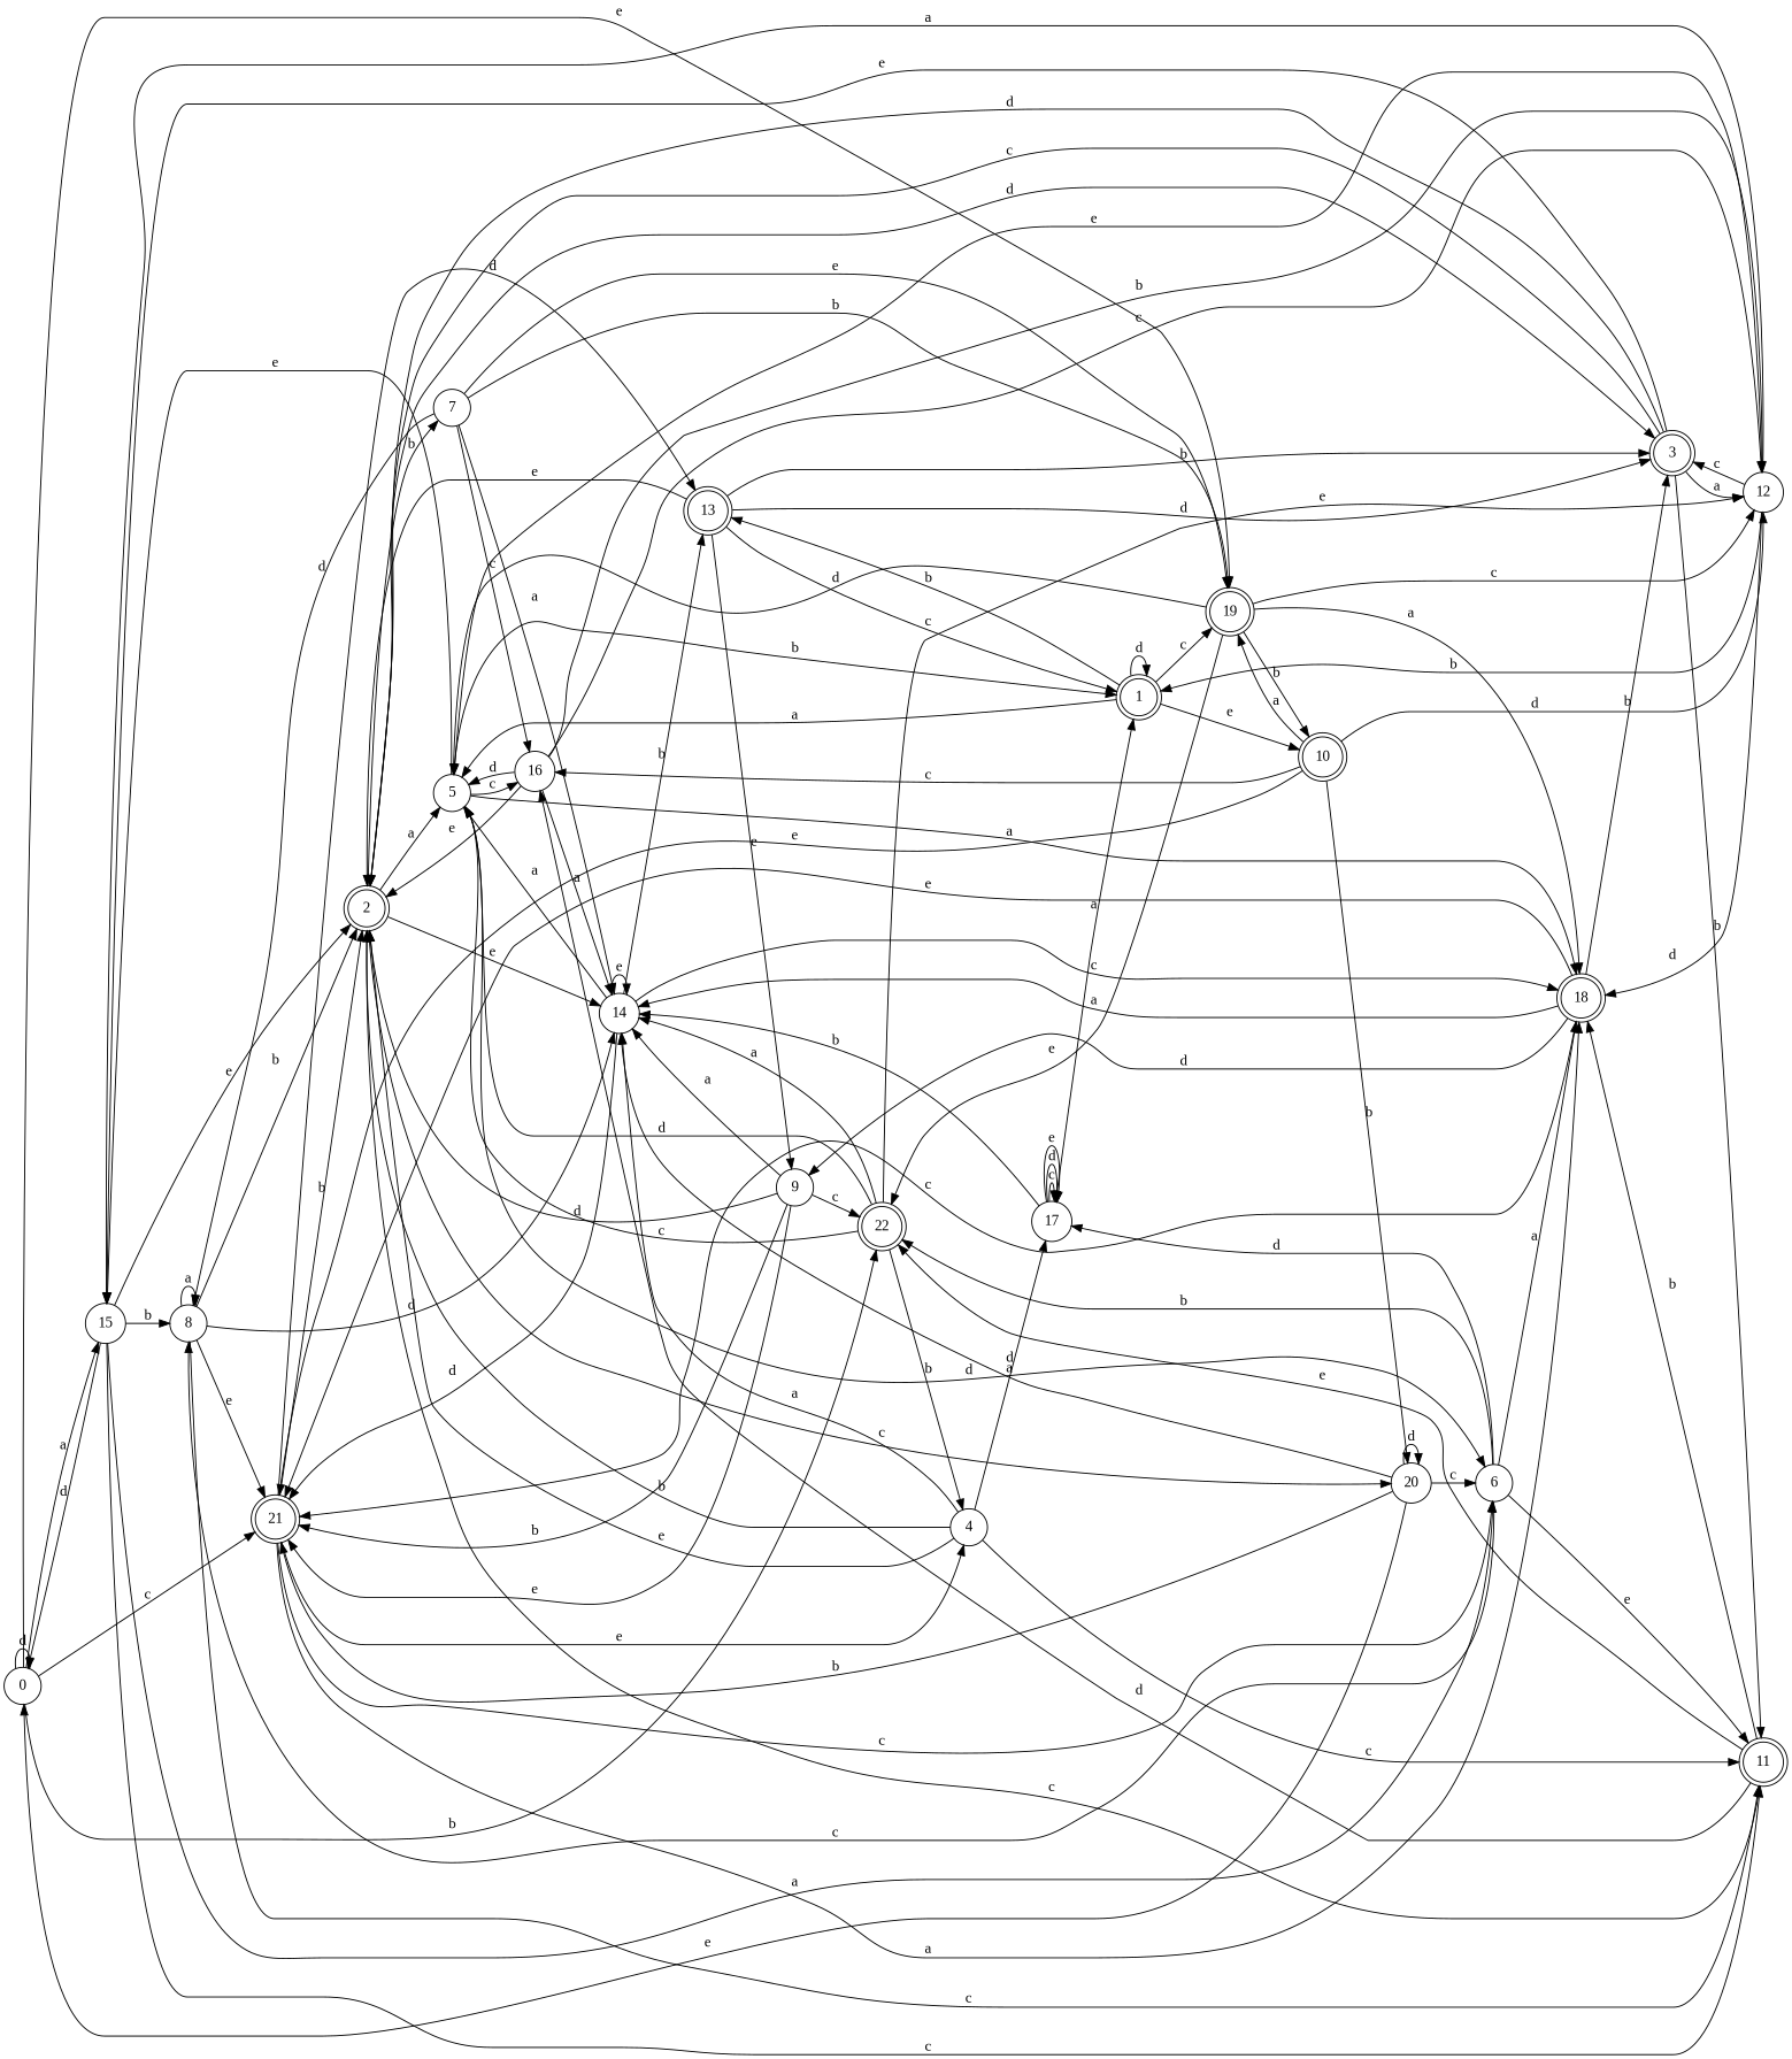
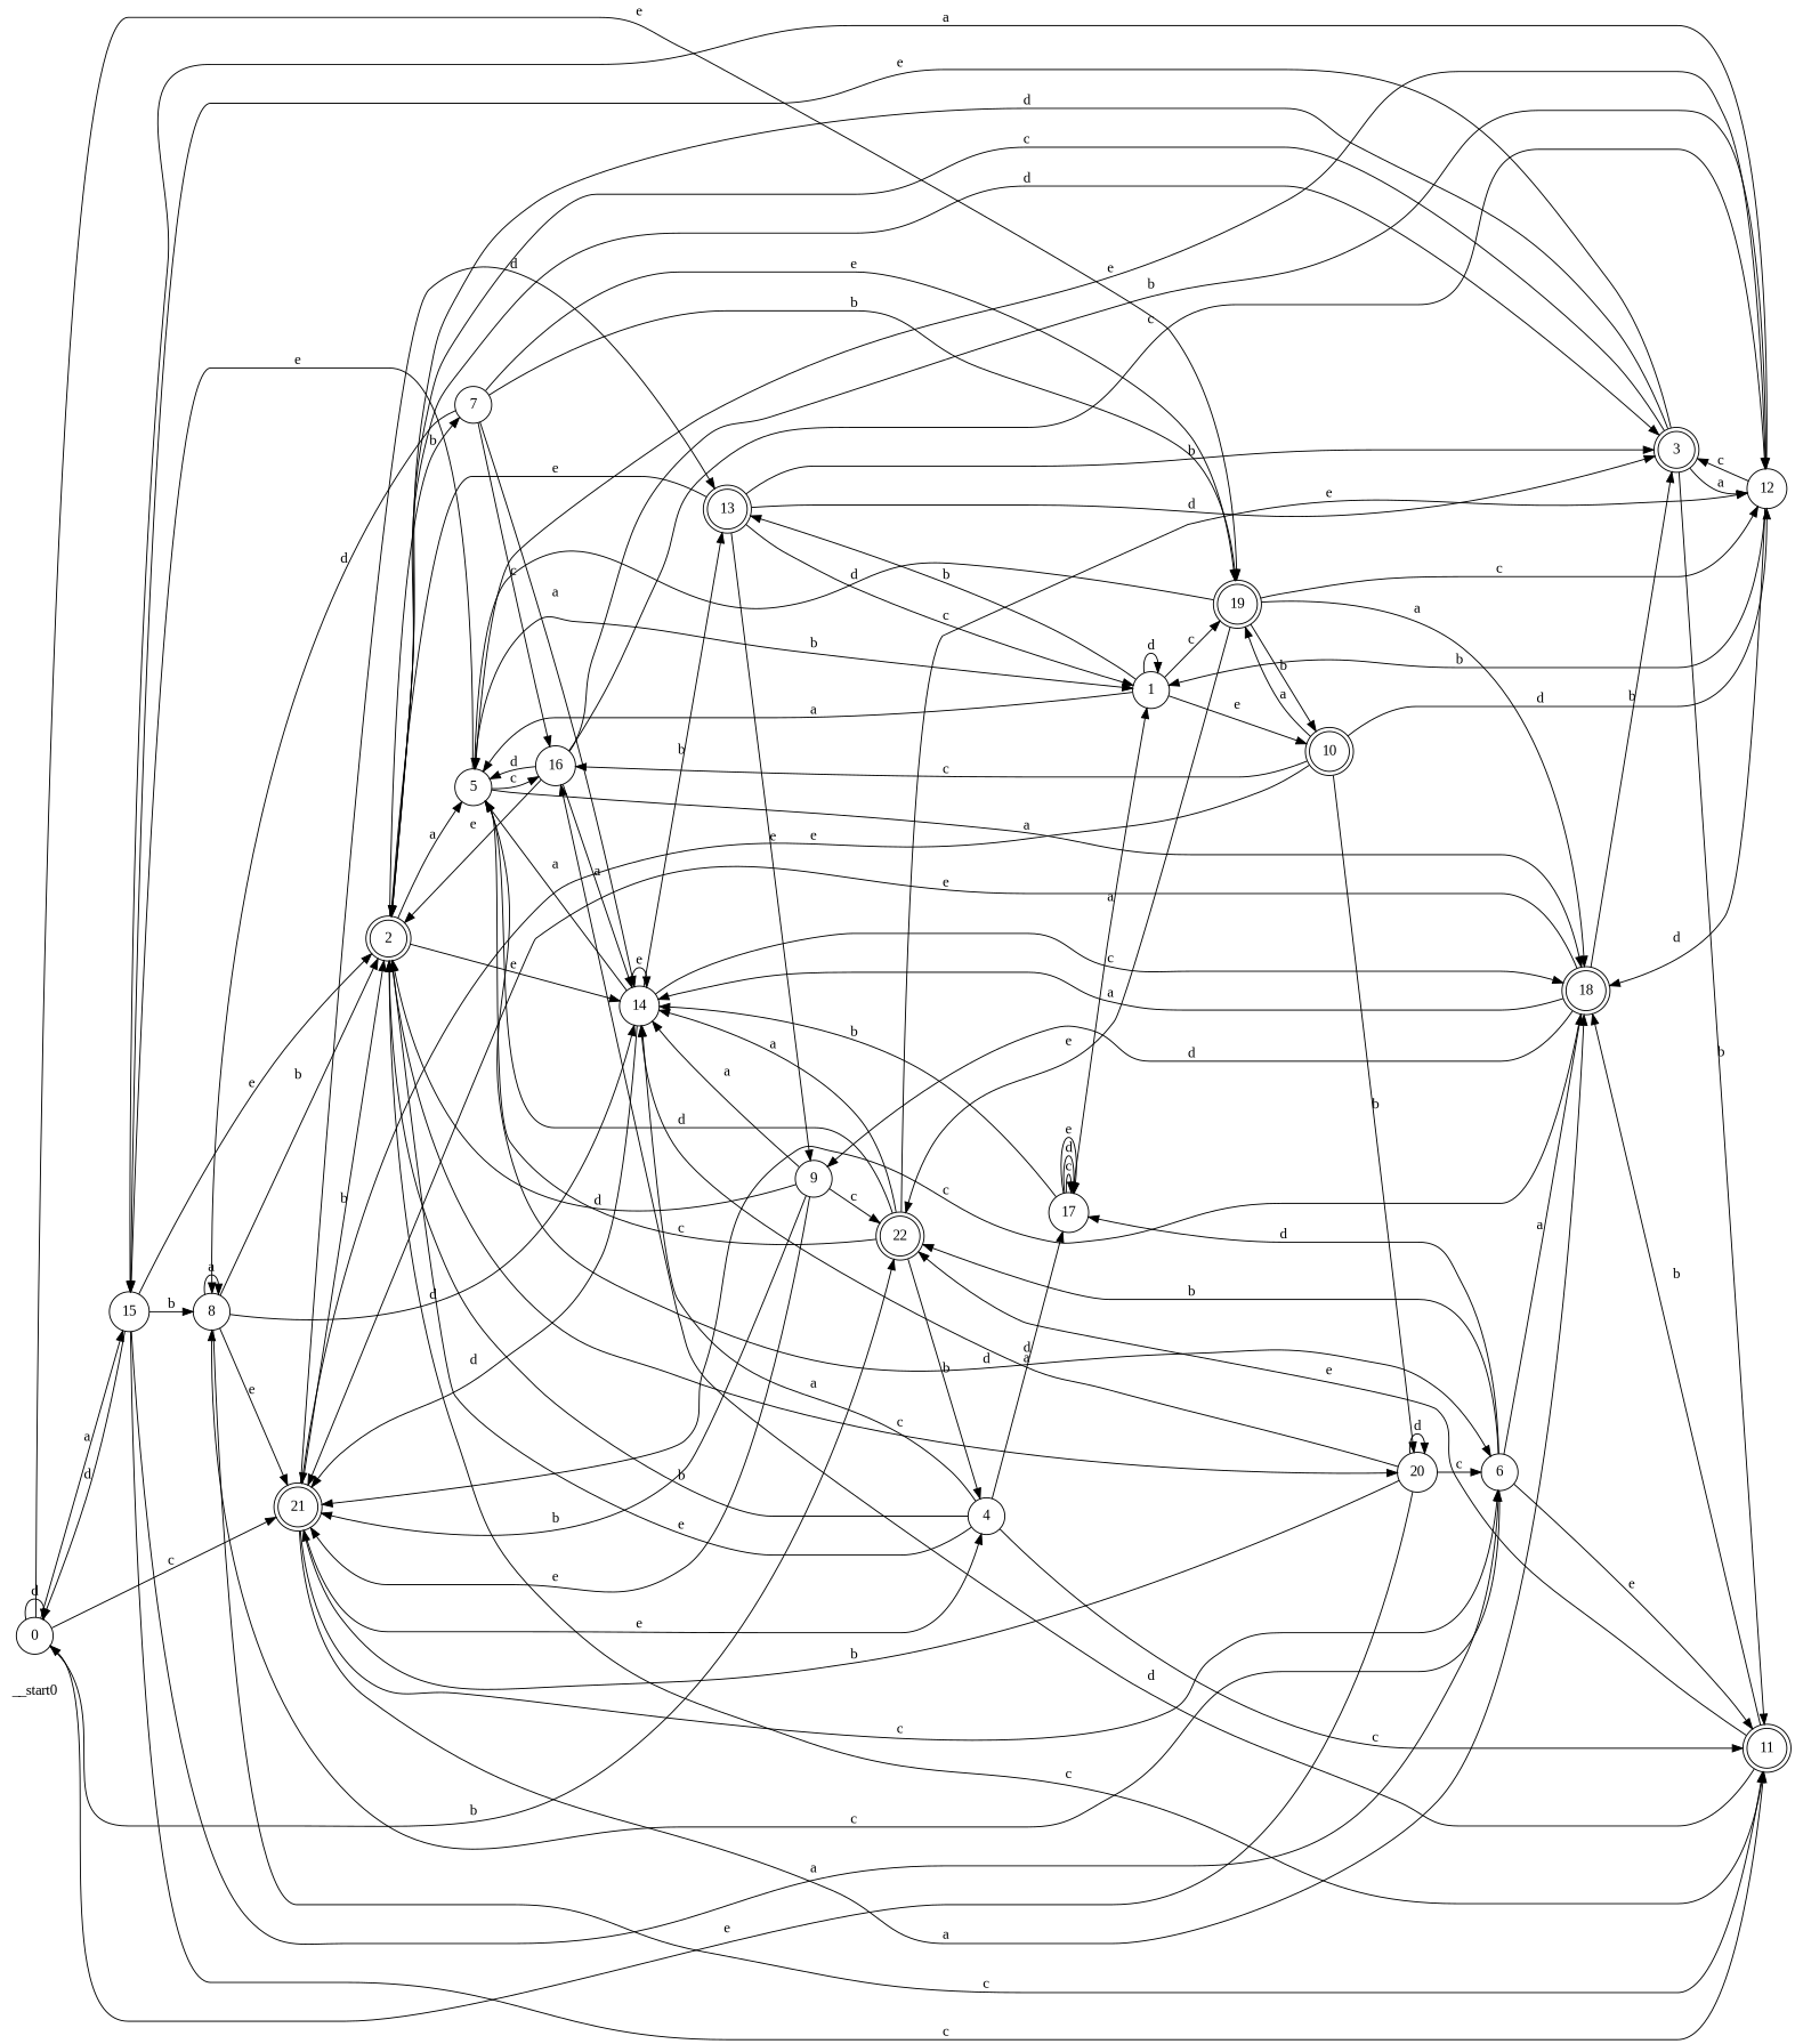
  digraph {
    fontname="Liberation Serif"
    rankdir=LR
    node [fontname="Liberation Serif" shape=circle color=black fillcolor=white style=filled]
    edge [fontname="Liberation Serif"]
+   __start0 [shape=none color="" fillcolor="" style=""]
    n2 [label=0]
    n3 [label=15]
    n4 [label=19 shape=doublecircle style="rounded,filled"]
    n5 [label=21 shape=doublecircle style="rounded,filled"]
    n6 [label=22 shape=doublecircle style="rounded,filled"]
    n7 [label=2 shape=doublecircle style="rounded,filled"]
    n8 [label=11 shape=doublecircle style="rounded,filled"]
    n9 [label=6]
    n10 [label=8]
    n11 [label=5]
    n12 [label=10 shape=doublecircle style="rounded,filled"]
    n13 [label=12]
    n14 [label=18 shape=doublecircle style="rounded,filled"]
    n15 [label=13 shape=doublecircle style="rounded,filled"]
    n16 [label=4]
    n17 [label=14]
-   n18 [label=1 shape=doublecircle]
+   n18 [label=1]
    n19 [label=16]
    n20 [label=20]
    n21 [label=3 shape=doublecircle style="rounded,filled"]
    n22 [label=9]
    n23 [label=7]
    n24 [label=17]
    n2 -> n2 [label=d]
    n2 -> n3 [label=a]
    n2 -> n4 [label=e]
    n2 -> n5 [label=c]
    n2 -> n6 [label=b]
    n3 -> n2 [label=d]
    n3 -> n7 [label=e]
    n3 -> n8 [label=c]
    n3 -> n9 [label=a]
    n3 -> n10 [label=b]
    n4 -> n6 [label=e]
    n4 -> n11 [label=d]
    n4 -> n12 [label=b]
    n4 -> n13 [label=c]
    n4 -> n14 [label=a]
    n5 -> n7 [label=b]
    n5 -> n9 [label=c]
    n5 -> n14 [label=a]
    n5 -> n15 [label=d]
    n5 -> n16 [label=e]
    n6 -> n11 [label=c]
    n6 -> n11 [label=d]
    n6 -> n13 [label=e]
    n6 -> n16 [label=b]
    n6 -> n17 [label=a]
    n7 -> n11 [label=a]
    n7 -> n17 [label=e]
    n7 -> n20 [label=c]
    n7 -> n21 [label=d]
    n7 -> n23 [label=b]
    n8 -> n6 [label=e]
    n8 -> n7 [label=c]
    n8 -> n14 [label=b]
    n8 -> n19 [label=d]
    n9 -> n6 [label=b]
    n9 -> n8 [label=e]
    n9 -> n10 [label=c]
    n9 -> n14 [label=a]
    n9 -> n24 [label=d]
    n10 -> n5 [label=e]
    n10 -> n7 [label=b]
    n10 -> n8 [label=c]
    n10 -> n10 [label=a]
    n10 -> n17 [label=d]
    n11 -> n3 [label=e]
    n11 -> n9 [label=d]
    n11 -> n14 [label=a]
    n11 -> n18 [label=b]
    n11 -> n19 [label=c]
    n12 -> n4 [label=a]
    n12 -> n5 [label=e]
    n12 -> n13 [label=d]
    n12 -> n19 [label=c]
    n12 -> n20 [label=b]
    n13 -> n3 [label=a]
    n13 -> n11 [label=e]
    n13 -> n14 [label=d]
    n13 -> n18 [label=b]
    n13 -> n21 [label=c]
    n14 -> n5 [label=c]
    n14 -> n5 [label=e]
    n14 -> n17 [label=a]
    n14 -> n21 [label=b]
    n14 -> n22 [label=d]
    n15 -> n7 [label=e]
    n15 -> n18 [label=c]
    n15 -> n21 [label=b]
    n15 -> n21 [label=d]
    n15 -> n22 [label=e]
    n16 -> n7 [label=b]
    n16 -> n7 [label=e]
    n16 -> n8 [label=c]
    n16 -> n17 [label=a]
    n16 -> n24 [label=d]
    n17 -> n5 [label=d]
    n17 -> n11 [label=a]
    n17 -> n14 [label=c]
    n17 -> n15 [label=b]
    n17 -> n17 [label=e]
    n18 -> n4 [label=c]
    n18 -> n11 [label=a]
    n18 -> n12 [label=e]
    n18 -> n15 [label=b]
    n18 -> n18 [label=d]
    n19 -> n7 [label=e]
    n19 -> n11 [label=d]
    n19 -> n13 [label=b]
    n19 -> n13 [label=c]
    n19 -> n17 [label=a]
    n20 -> n2 [label=e]
    n20 -> n5 [label=b]
    n20 -> n9 [label=c]
    n20 -> n17 [label=a]
    n20 -> n20 [label=d]
    n21 -> n3 [label=e]
    n21 -> n7 [label=c]
    n21 -> n7 [label=d]
    n21 -> n8 [label=b]
    n21 -> n13 [label=a]
    n22 -> n5 [label=b]
    n22 -> n5 [label=e]
    n22 -> n6 [label=c]
    n22 -> n7 [label=d]
    n22 -> n17 [label=a]
    n23 -> n4 [label=b]
    n23 -> n4 [label=e]
    n23 -> n10 [label=d]
    n23 -> n17 [label=a]
    n23 -> n19 [label=c]
    n24 -> n17 [label=b]
    n24 -> n18 [label=a]
    n24 -> n24 [label=c]
    n24 -> n24 [label=d]
    n24 -> n24 [label=e]
  }
